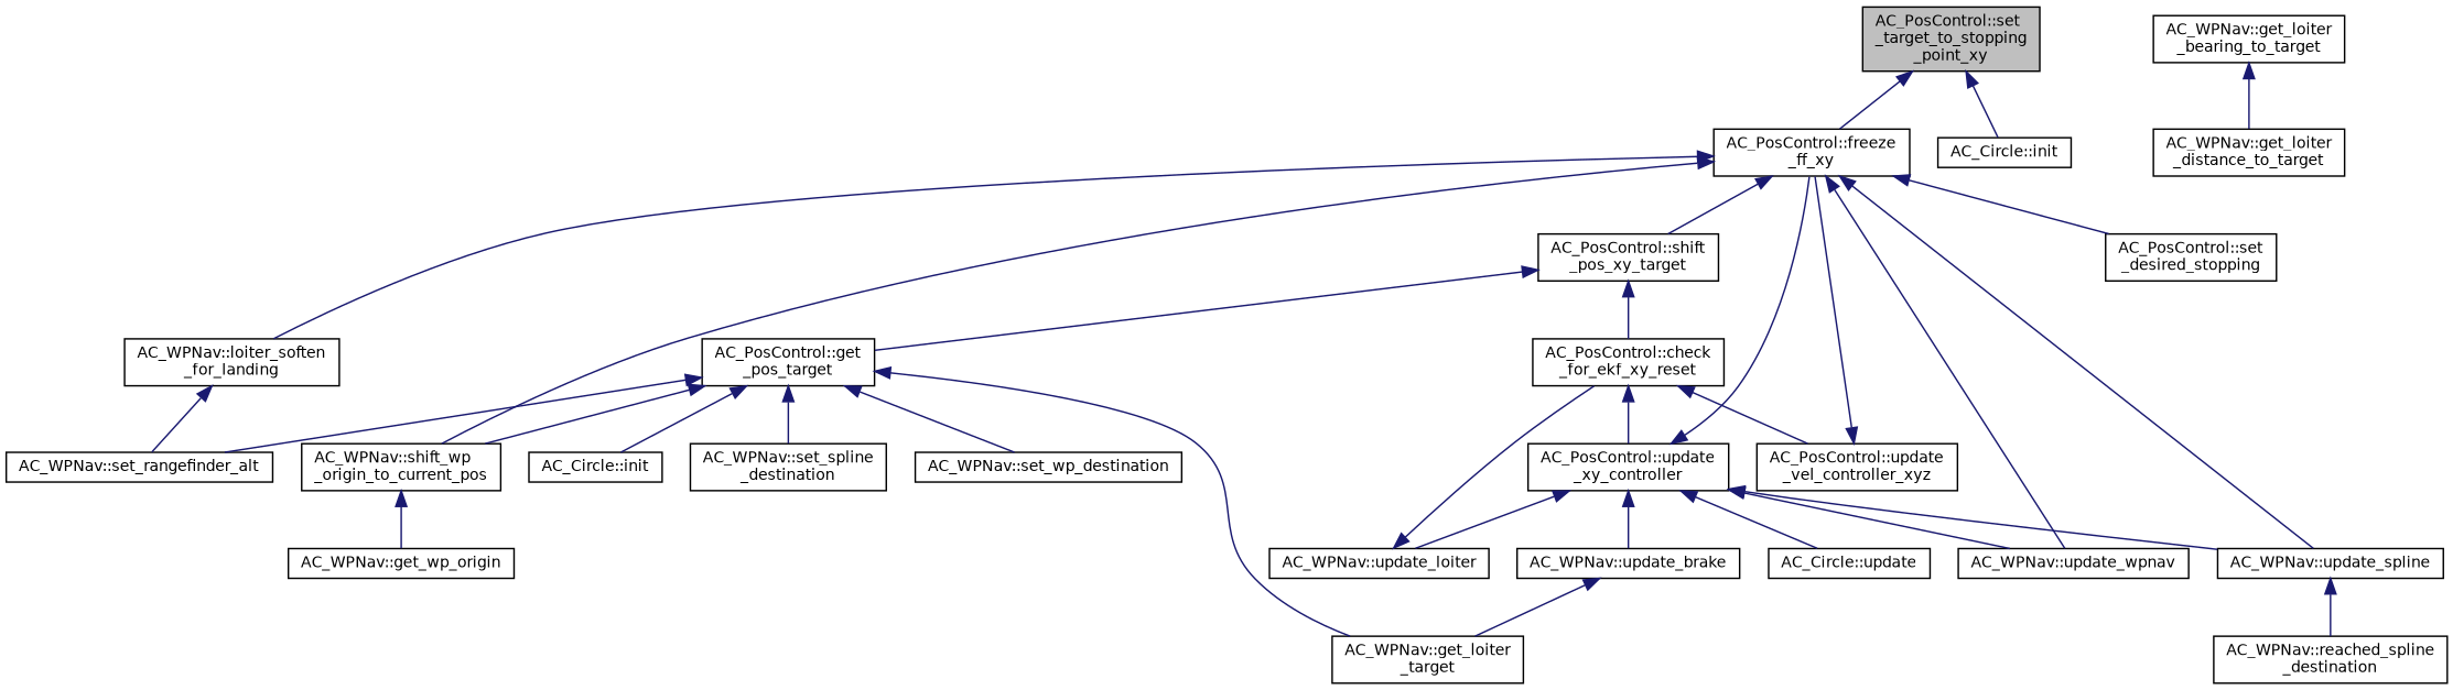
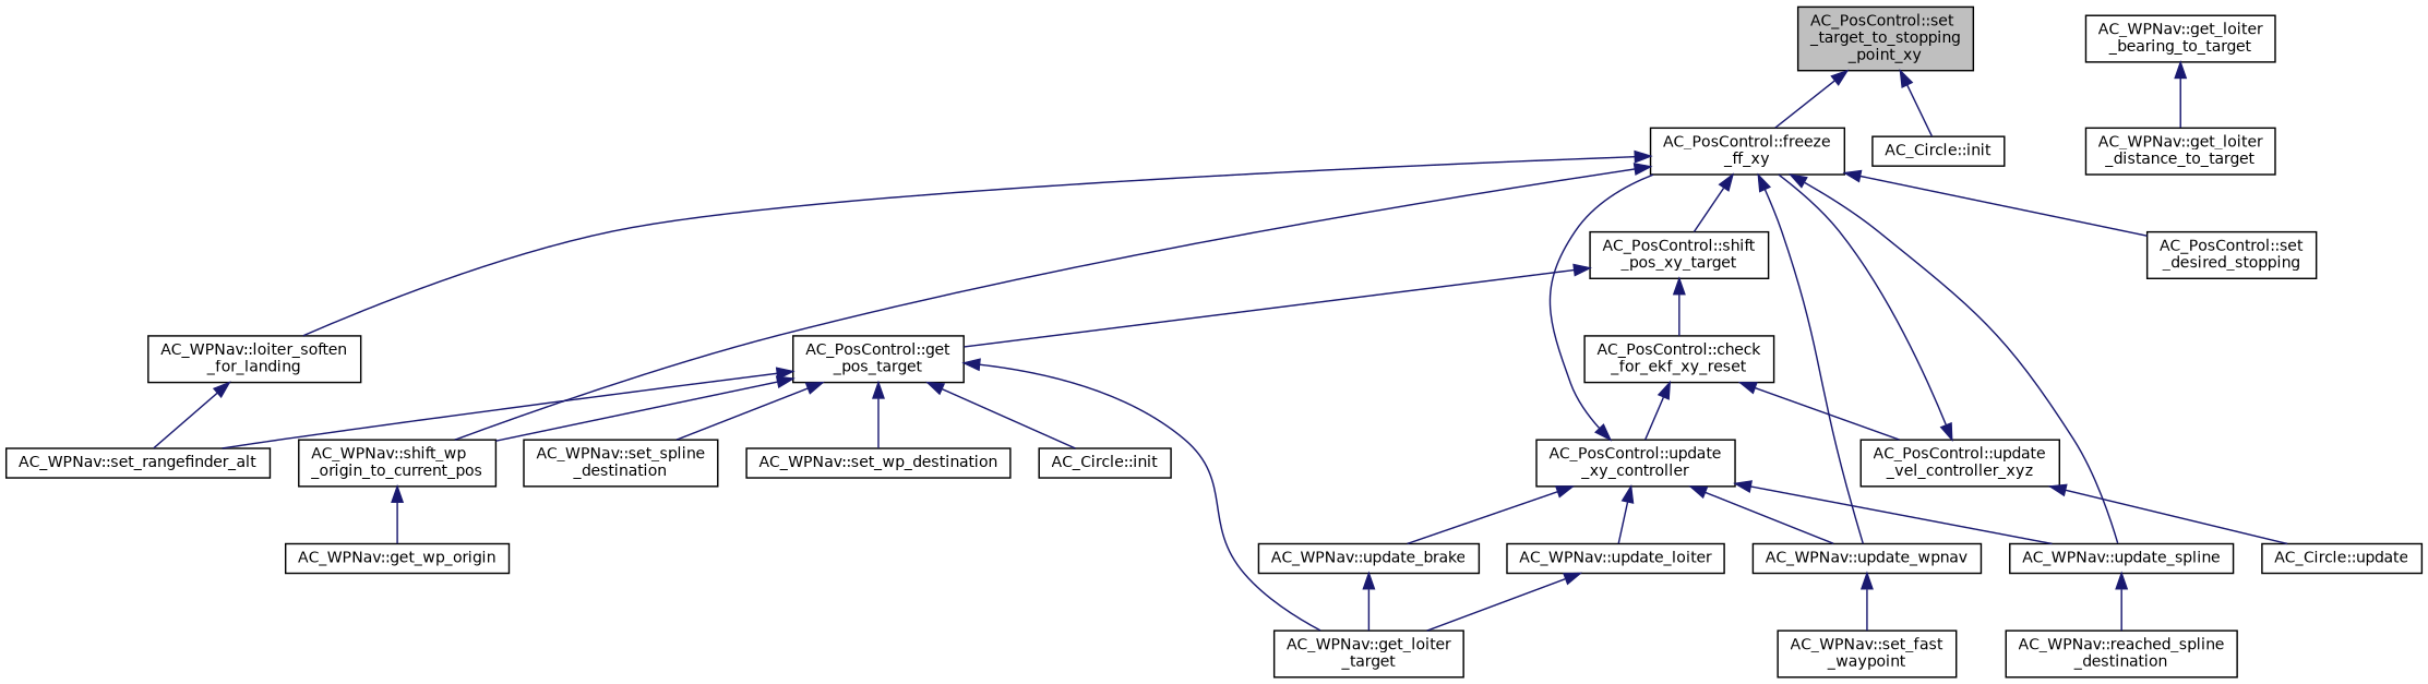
  digraph {
    rankdir=TB
    node [color=black fillcolor=white fontname=Helvetica fontsize=10 shape=record style=filled]
    edge [color=midnightblue dir=back fontname=Helvetica fontsize=10 labelfontname=Helvetica labelfontsize=10 style=solid]
    n1 [fillcolor=grey75 fontcolor=black height=0.2 label="AC_PosControl::set\l_target_to_stopping\l_point_xy" width=0.4]
    n2 [height=0.2 label="AC_PosControl::freeze\l_ff_xy" width=0.4]
    n3 [height=0.2 label="AC_Circle::init" width=0.4]
    n4 [height=0.2 label="AC_WPNav::loiter_soften\l_for_landing" width=0.4]
    n5 [height=0.2 label="AC_PosControl::set\l_desired_stopping" width=0.4]
    n6 [height=0.2 label="AC_PosControl::shift\l_pos_xy_target" width=0.4]
    n7 [height=0.2 label="AC_WPNav::update_wpnav" width=0.4]
    n8 [height=0.2 label="AC_WPNav::update_spline" width=0.4]
    n9 [height=0.2 label="AC_WPNav::shift_wp\l_origin_to_current_pos" width=0.4]
    n10 [height=0.2 label="AC_WPNav::set_rangefinder_alt" width=0.4]
    n11 [height=0.2 label="AC_PosControl::check\l_for_ekf_xy_reset" width=0.4]
    n12 [height=0.2 label="AC_PosControl::get\l_pos_target" width=0.4]
+   n13 [height=0.2 label="AC_WPNav::set_fast\l_waypoint" width=0.4]
    n14 [height=0.2 label="AC_WPNav::reached_spline\l_destination" width=0.4]
    n15 [height=0.2 label="AC_WPNav::get_wp_origin" width=0.4]
    n16 [height=0.2 label="AC_PosControl::update\l_vel_controller_xyz" width=0.4]
    n17 [height=0.2 label="AC_PosControl::update\l_xy_controller" width=0.4]
    n18 [height=0.2 label="AC_WPNav::get_loiter\l_target" width=0.4]
    n19 [height=0.2 label="AC_Circle::init" width=0.4]
    n20 [height=0.2 label="AC_WPNav::set_spline\l_destination" width=0.4]
    n21 [height=0.2 label="AC_WPNav::set_wp_destination" width=0.4]
    n22 [height=0.2 label="AC_Circle::update" width=0.4]
    n23 [height=0.2 label="AC_WPNav::update_loiter" width=0.4]
    n24 [height=0.2 label="AC_WPNav::update_brake" width=0.4]
    n25 [height=0.2 label="AC_WPNav::get_loiter\l_bearing_to_target" width=0.4]
    n26 [height=0.2 label="AC_WPNav::get_loiter\l_distance_to_target" width=0.4]
    n1 -> n2
    n1 -> n3
    n2 -> n4
    n2 -> n5
    n2 -> n6
    n2 -> n7
    n2 -> n8
    n2 -> n9
    n4 -> n10
    n6 -> n11
    n6 -> n12
+   n7 -> n13
    n8 -> n14
    n9 -> n15
    n11 -> n16
    n11 -> n17
    n12 -> n9
    n12 -> n10
    n12 -> n18
    n12 -> n19
    n12 -> n20
    n12 -> n21
    n16 -> n2
    n17 -> n2
    n17 -> n7
    n17 -> n8
-   n17 -> n22
+   n16 -> n22
    n17 -> n23
    n17 -> n24
-   n23 -> n11
+   n23 -> n18
    n24 -> n18
    n25 -> n26
  }
